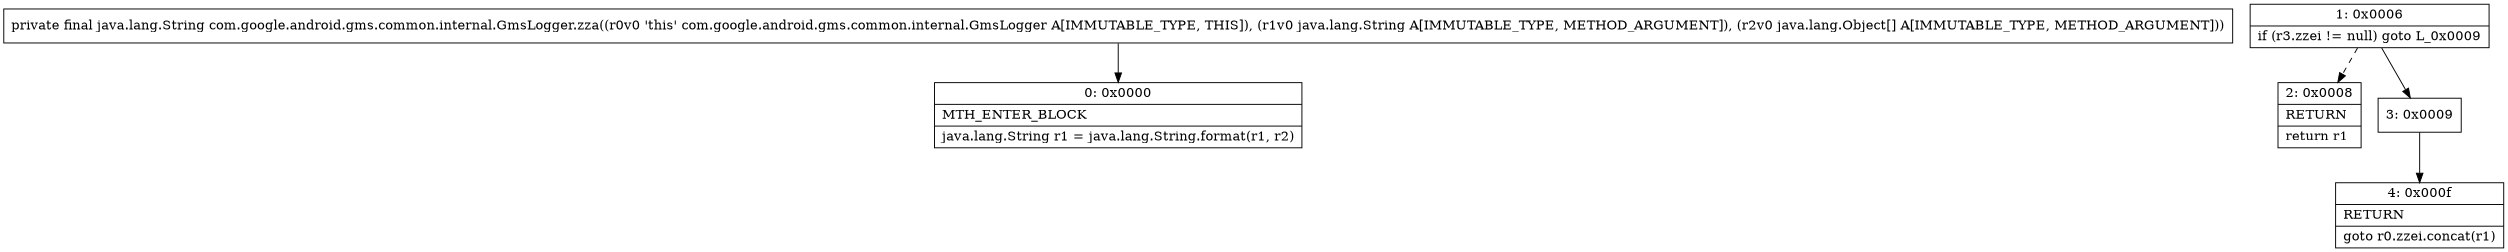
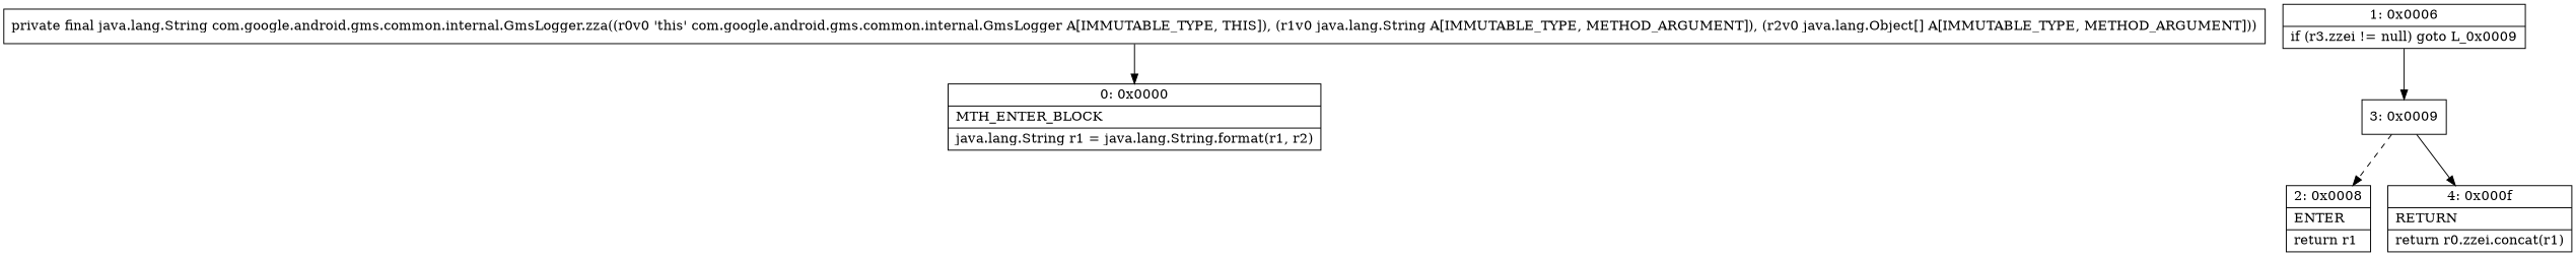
  digraph {
    node [shape=record]
    n1 [label="{0\:\ 0x0000|MTH_ENTER_BLOCK\l|java.lang.String r1 = java.lang.String.format(r1, r2)\l}"]
    n2 [label="{1\:\ 0x0006|if (r3.zzei != null) goto L_0x0009\l}"]
-   n3 [label="{2\:\ 0x0008|RETURN\l|return r1\l}"]
+   n3 [label="{2\:\ 0x0008|ENTER\l|return r1\l}"]
    n4 [label="{3\:\ 0x0009}"]
-   n5 [label="{4\:\ 0x000f|RETURN\l|goto r0.zzei.concat(r1)\l}"]
+   n5 [label="{4\:\ 0x000f|RETURN\l|return r0.zzei.concat(r1)\l}"]
    n6 [label="{private final java.lang.String com.google.android.gms.common.internal.GmsLogger.zza((r0v0 'this' com.google.android.gms.common.internal.GmsLogger A[IMMUTABLE_TYPE, THIS]), (r1v0 java.lang.String A[IMMUTABLE_TYPE, METHOD_ARGUMENT]), (r2v0 java.lang.Object[] A[IMMUTABLE_TYPE, METHOD_ARGUMENT])) }"]
-   n2 -> n3 [style=dashed]
+   n4 -> n3 [style=dashed]
    n2 -> n4
    n4 -> n5
    n6 -> n1
  }
